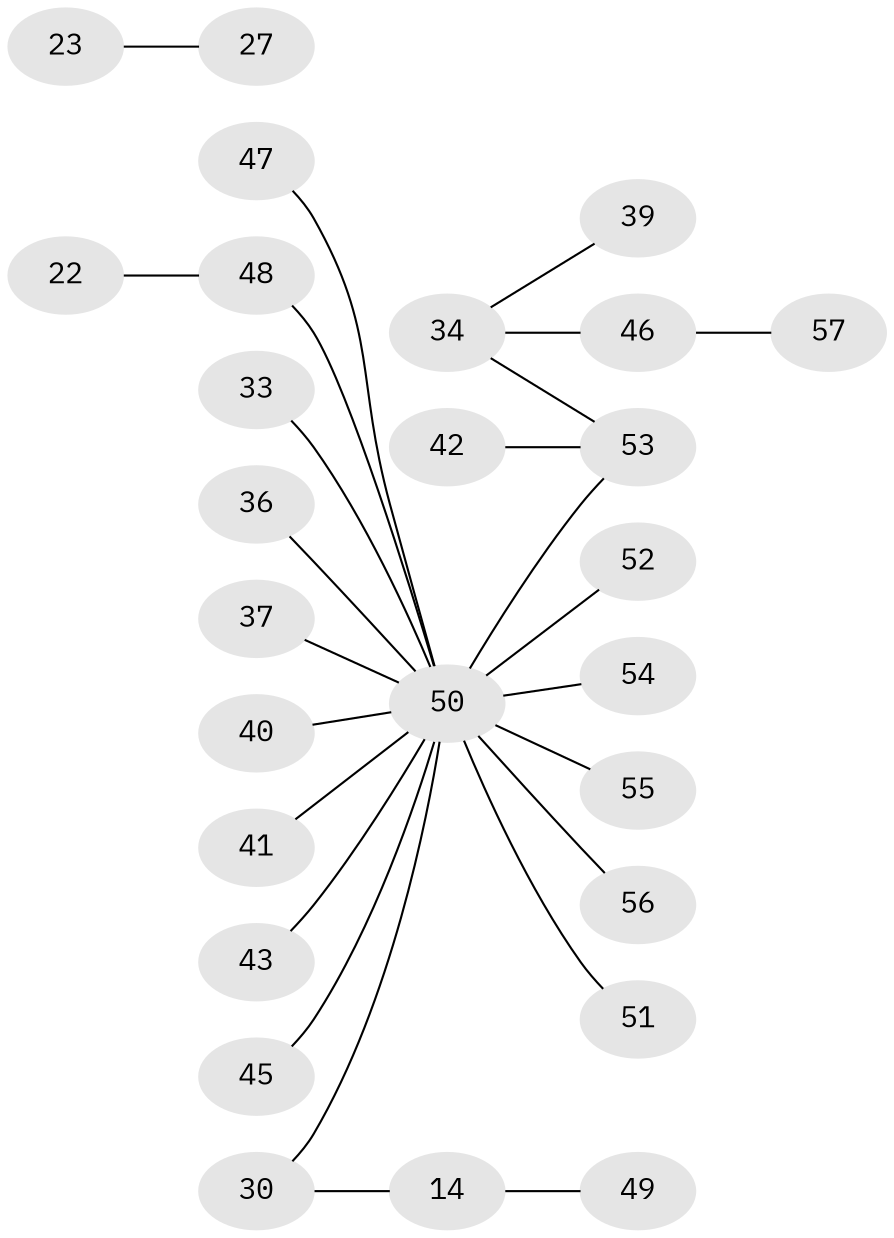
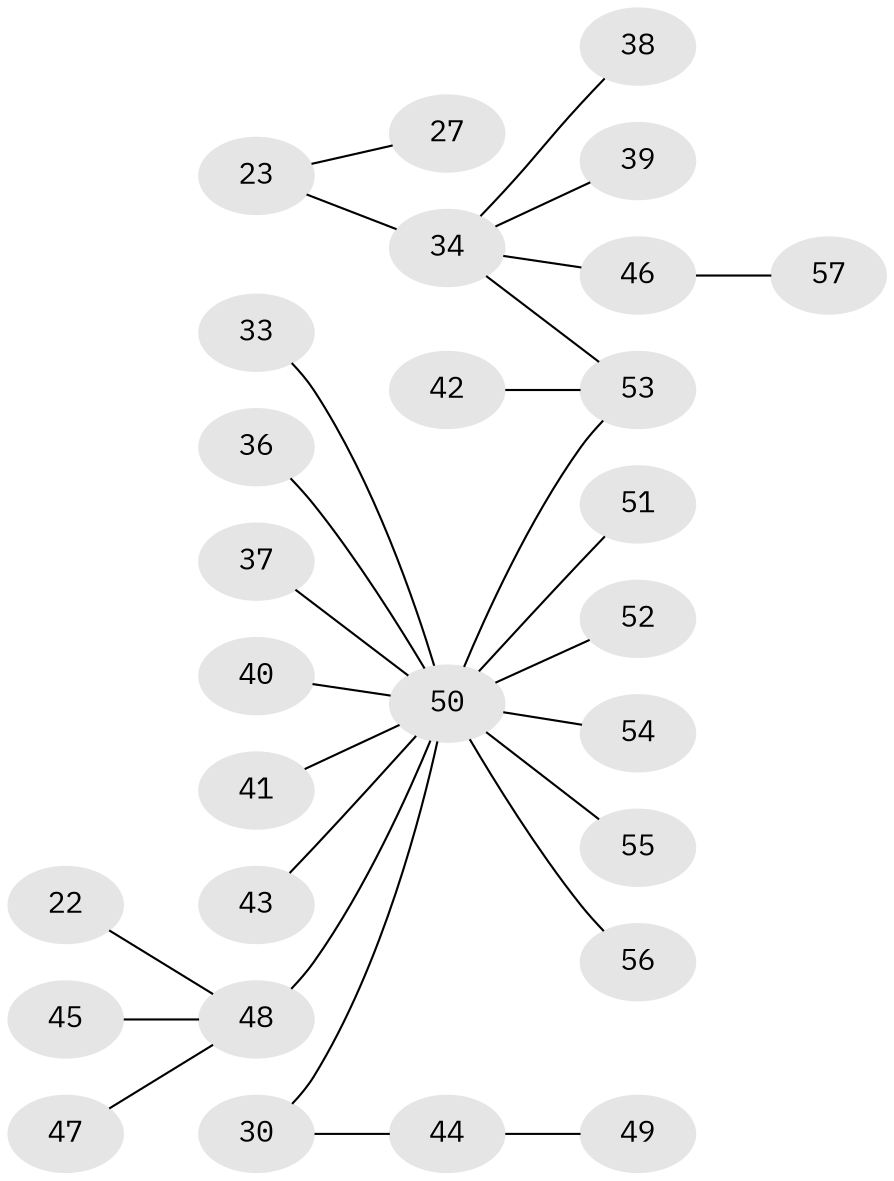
  graph {
    fontname="IBM Plex Mono"
    rankdir=LR
    node [color=gray90 fontname="IBM Plex Mono" style=filled]
    edge [fontname="IBM Plex Mono"]
    48 [super="+16"]
    50 [super="+5+35+28+25+29"]
    22
    23
    27
    34 [super="+7+9+18+26+20"]
+   38
    39
    46
    53
    30
-   44 [label=14]
+   44
    49
    51
    52
    54
    55
    56
    33
    57
    36
    37
    40
    41
    42
    43
    45
    47
    48 -- 50
    50 -- 53
    50 -- 51
    50 -- 52
    50 -- 54
    50 -- 55
    50 -- 56
    22 -- 48
    23 -- 27
+   23 -- 34
+   34 -- 38
    34 -- 39
    34 -- 46
    34 -- 53
    46 -- 57
    30 -- 50
    30 -- 44
    44 -- 49
    33 -- 50
    36 -- 50
    37 -- 50
    40 -- 50
    41 -- 50
    42 -- 53
    43 -- 50
-   45 -- 50
-   47 -- 50
+   45 -- 48
+   47 -- 48
  }
